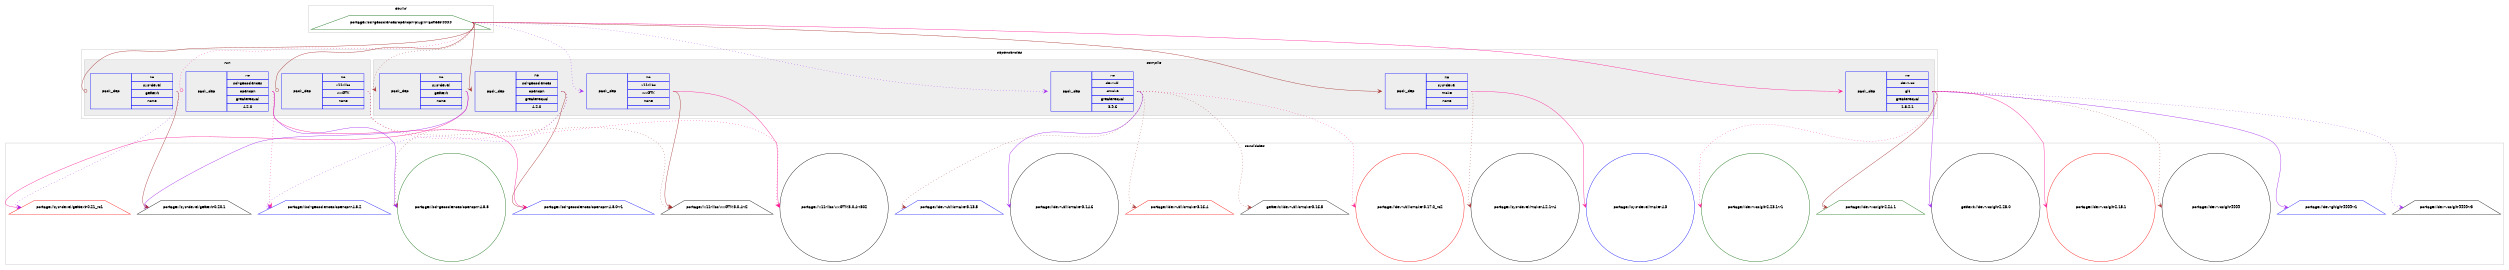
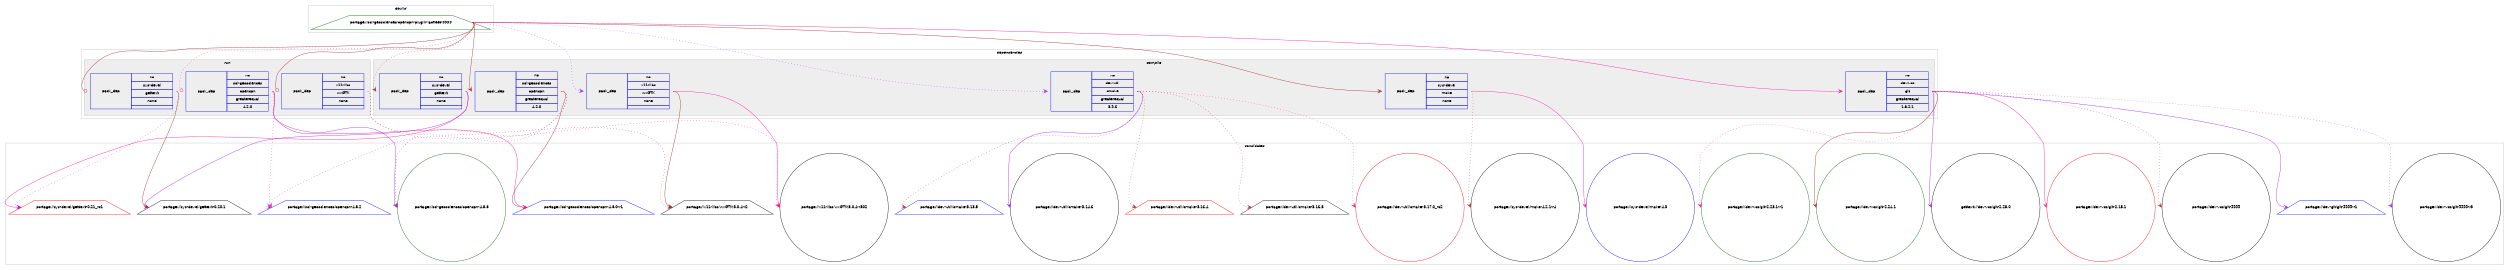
  digraph {
    compound=true
    concentrate=true
    fontname=Helvetica
    fontsize=10
    newrank=true
    rankdir=TB
    ranksep=1.5
    node [color=blue fontname=Helvetica fontsize=10 shape=circle]
    edge [arrowhead=vee color=brown headport=w style=solid tailport=e weight=100]
    n1 [color=darkgreen label="portage://sci-geosciences/opencpn-plugin-iacfleet-9999" shape=trapezium width=4]
    n2 [label=<<TABLE BORDER="0" CELLBORDER="1" CELLSPACING="0" CELLPADDING="4" WIDTH="220"><TR><TD ROWSPAN="6" CELLPADDING="30">pack_dep</TD></TR><TR><TD WIDTH="110">no</TD></TR><TR><TD>dev-util</TD></TR><TR><TD>cmake</TD></TR><TR><TD>greaterequal</TD></TR><TR><TD>3.9.6</TD></TR></TABLE>> shape=none]
    n3 [label=<<TABLE BORDER="0" CELLBORDER="1" CELLSPACING="0" CELLPADDING="4" WIDTH="220"><TR><TD ROWSPAN="6" CELLPADDING="30">pack_dep</TD></TR><TR><TD WIDTH="110">no</TD></TR><TR><TD>dev-vcs</TD></TR><TR><TD>git</TD></TR><TR><TD>greaterequal</TD></TR><TR><TD>1.8.2.1</TD></TR></TABLE>> shape=none]
    n4 [label=<<TABLE BORDER="0" CELLBORDER="1" CELLSPACING="0" CELLPADDING="4" WIDTH="220"><TR><TD ROWSPAN="6" CELLPADDING="30">pack_dep</TD></TR><TR><TD WIDTH="110">no</TD></TR><TR><TD>sci-geosciences</TD></TR><TR><TD>opencpn</TD></TR><TR><TD>greaterequal</TD></TR><TR><TD>4.2.0</TD></TR></TABLE>> shape=none]
    n5 [label=<<TABLE BORDER="0" CELLBORDER="1" CELLSPACING="0" CELLPADDING="4" WIDTH="220"><TR><TD ROWSPAN="6" CELLPADDING="30">pack_dep</TD></TR><TR><TD WIDTH="110">no</TD></TR><TR><TD>sys-devel</TD></TR><TR><TD>gettext</TD></TR><TR><TD>none</TD></TR><TR><TD></TD></TR></TABLE>> shape=none]
    n6 [label=<<TABLE BORDER="0" CELLBORDER="1" CELLSPACING="0" CELLPADDING="4" WIDTH="220"><TR><TD ROWSPAN="6" CELLPADDING="30">pack_dep</TD></TR><TR><TD WIDTH="110">no</TD></TR><TR><TD>sys-devel</TD></TR><TR><TD>make</TD></TR><TR><TD>none</TD></TR><TR><TD></TD></TR></TABLE>> shape=none]
    n7 [label=<<TABLE BORDER="0" CELLBORDER="1" CELLSPACING="0" CELLPADDING="4" WIDTH="220"><TR><TD ROWSPAN="6" CELLPADDING="30">pack_dep</TD></TR><TR><TD WIDTH="110">no</TD></TR><TR><TD>x11-libs</TD></TR><TR><TD>wxGTK</TD></TR><TR><TD>none</TD></TR><TR><TD></TD></TR></TABLE>> shape=none]
    n8 [label=<<TABLE BORDER="0" CELLBORDER="1" CELLSPACING="0" CELLPADDING="4" WIDTH="220"><TR><TD ROWSPAN="6" CELLPADDING="30">pack_dep</TD></TR><TR><TD WIDTH="110">no</TD></TR><TR><TD>sci-geosciences</TD></TR><TR><TD>opencpn</TD></TR><TR><TD>greaterequal</TD></TR><TR><TD>4.2.0</TD></TR></TABLE>> shape=none]
    n9 [label=<<TABLE BORDER="0" CELLBORDER="1" CELLSPACING="0" CELLPADDING="4" WIDTH="220"><TR><TD ROWSPAN="6" CELLPADDING="30">pack_dep</TD></TR><TR><TD WIDTH="110">no</TD></TR><TR><TD>sys-devel</TD></TR><TR><TD>gettext</TD></TR><TR><TD>none</TD></TR><TR><TD></TD></TR></TABLE>> shape=none]
    n10 [label=<<TABLE BORDER="0" CELLBORDER="1" CELLSPACING="0" CELLPADDING="4" WIDTH="220"><TR><TD ROWSPAN="6" CELLPADDING="30">pack_dep</TD></TR><TR><TD WIDTH="110">no</TD></TR><TR><TD>x11-libs</TD></TR><TR><TD>wxGTK</TD></TR><TR><TD>none</TD></TR><TR><TD></TD></TR></TABLE>> shape=none]
    n11 [color=red label="portage://dev-util/cmake-3.17.0_rc2" width=4]
-   n12 [color=black label="gettext://dev-util/cmake-3.16.5" shape=trapezium width=4]
+   n12 [color=black label="portage://dev-util/cmake-3.16.5" shape=trapezium width=4]
    n13 [color=red label="portage://dev-util/cmake-3.16.4" shape=trapezium width=4]
    n14 [color=black label="portage://dev-util/cmake-3.14.6" width=4]
    n15 [label="portage://dev-util/cmake-3.13.5" shape=trapezium width=4]
-   n16 [color=black label="portage://dev-vcs/git-9999-r3" shape=trapezium width=4]
+   n16 [color=black label="portage://dev-vcs/git-9999-r3" width=4]
    n17 [label="portage://dev-git/git-9999-r1" shape=trapezium width=4]
    n18 [color=black label="portage://dev-vcs/git-9999" width=4]
    n19 [color=red label="portage://dev-vcs/git-2.15.1" width=4]
    n20 [color=black label="gettext://dev-vcs/git-2.25.0" width=4]
-   n21 [color=darkgreen label="portage://dev-vcs/git-2.24.1" shape=trapezium width=4]
+   n21 [color=darkgreen label="portage://dev-vcs/git-2.24.1" width=4]
    n22 [color=darkgreen label="portage://dev-vcs/git-2.23.1-r1" width=4]
    n23 [color=darkgreen label="portage://sci-geosciences/opencpn-4.8.8" width=4]
    n24 [label="portage://sci-geosciences/opencpn-4.8.2" shape=trapezium width=4]
    n25 [label="portage://sci-geosciences/opencpn-4.8.0-r1" shape=trapezium width=4]
    n26 [color=black label="portage://x11-libs/wxGTK-3.0.4-r302" width=4]
    n27 [color=black label="portage://x11-libs/wxGTK-3.0.4-r2" shape=trapezium width=4]
    n28 [color=red label="portage://sys-devel/gettext-0.21_rc1" shape=trapezium width=4]
    n29 [color=black label="portage://sys-devel/gettext-0.20.1" shape=trapezium width=4]
    n30 [label="portage://sys-devel/make-4.3" width=4]
    n31 [color=black label="portage://sys-devel/make-4.2.1-r4" width=4]
    subgraph cluster_1 {
      color=gray
      label=<<i>ebuild</i>>
      rank=same
      n1
    }
    subgraph cluster_2 {
      color=gray
      label=<<i>dependencies</i>>
      subgraph cluster_3 {
        color=gray
        fillcolor="#eeeeee"
        label=<<i>compile</i>>
        style=filled
        subgraph sub_4 {
          color=gray
          fillcolor="#eeeeee"
          label=<<i>compile</i>>
          style=filled
          n2
        }
        subgraph sub_5 {
          color=gray
          fillcolor="#eeeeee"
          label=<<i>compile</i>>
          style=filled
          n3
        }
        subgraph sub_6 {
          color=gray
          fillcolor="#eeeeee"
          label=<<i>compile</i>>
          style=filled
          n4
        }
        subgraph sub_7 {
          color=gray
          fillcolor="#eeeeee"
          label=<<i>compile</i>>
          style=filled
          n5
        }
        subgraph sub_8 {
          color=gray
          fillcolor="#eeeeee"
          label=<<i>compile</i>>
          style=filled
          n6
        }
        subgraph sub_9 {
          color=gray
          fillcolor="#eeeeee"
          label=<<i>compile</i>>
          style=filled
          n7
        }
      }
      subgraph cluster_10 {
        color=gray
        fillcolor="#eeeeee"
        label=<<i>compile and run</i>>
        style=filled
      }
      subgraph cluster_11 {
        color=gray
        fillcolor="#eeeeee"
        label=<<i>run</i>>
        style=filled
        subgraph sub_12 {
          color=gray
          fillcolor="#eeeeee"
          label=<<i>run</i>>
          style=filled
          n8
        }
        subgraph sub_13 {
          color=gray
          fillcolor="#eeeeee"
          label=<<i>run</i>>
          style=filled
          n9
        }
        subgraph sub_14 {
          color=gray
          fillcolor="#eeeeee"
          label=<<i>run</i>>
          style=filled
          n10
        }
      }
    }
    subgraph cluster_15 {
      color=gray
      label=<<i>candidates</i>>
      rank=same
      subgraph sub_16 {
        color=black
        label=<<i>candidates</i>>
        nodesep=1
        rank=same
        n11
        n12
        n13
        n14
        n15
      }
      subgraph sub_17 {
        color=black
        label=<<i>candidates</i>>
        nodesep=1
        rank=same
        n16
        n17
        n18
        n19
        n20
        n21
        n22
      }
      subgraph sub_18 {
        color=black
        label=<<i>candidates</i>>
        nodesep=1
        rank=same
        n23
        n24
        n25
      }
      subgraph sub_19 {
        color=black
        label=<<i>candidates</i>>
        nodesep=1
        rank=same
        n26
        n27
      }
      subgraph sub_20 {
        color=black
        label=<<i>candidates</i>>
        nodesep=1
        rank=same
        n28
        n29
      }
      subgraph sub_21 {
        color=black
        label=<<i>candidates</i>>
        nodesep=1
        rank=same
        n30
        n31
      }
      subgraph sub_22 {
        color=black
        label=<<i>candidates</i>>
        nodesep=1
        rank=same
        n23
        n24
        n25
      }
      subgraph sub_23 {
        color=black
        label=<<i>candidates</i>>
        nodesep=1
        rank=same
        n28
        n29
      }
      subgraph sub_24 {
        color=black
        label=<<i>candidates</i>>
        nodesep=1
        rank=same
        n26
        n27
      }
    }
    n1 -> n2 [color=purple style=dotted weight=20]
    n1 -> n3 [color=deeppink weight=20]
    n1 -> n4 [weight=20]
    n1 -> n5 [style=dotted weight=20]
    n1 -> n6 [weight=20]
    n1 -> n7 [color=purple style=dotted weight=20]
    n1 -> n8 [arrowhead=odot color=deeppink style=dotted weight=20]
    n1 -> n9 [arrowhead=odot weight=20]
    n1 -> n10 [arrowhead=odot weight=20]
    n2 -> n11 [color=deeppink style=dotted]
    n2 -> n12 [style=dotted]
    n2 -> n13 [style=dotted]
    n2 -> n14 [color=purple]
    n2 -> n15 [style=dotted]
    n3 -> n16 [color=purple style=dotted]
    n3 -> n17 [color=purple]
    n3 -> n18 [style=dotted]
    n3 -> n19 [color=deeppink]
    n3 -> n20 [color=purple]
    n3 -> n21
    n3 -> n22 [color=deeppink style=dotted]
    n4 -> n23 [style=dotted]
    n4 -> n24 [color=purple style=dotted]
    n4 -> n25
    n5 -> n28 [color=deeppink]
    n5 -> n29 [color=purple]
    n6 -> n30 [color=deeppink]
    n6 -> n31 [style=dotted]
    n7 -> n26 [color=deeppink]
    n7 -> n27
    n8 -> n23 [color=purple]
    n8 -> n24 [color=deeppink style=dotted]
    n8 -> n25 [color=deeppink]
    n9 -> n28 [color=purple style=dotted]
    n9 -> n29
    n10 -> n26 [color=deeppink style=dotted]
    n10 -> n27 [style=dotted]
  }
